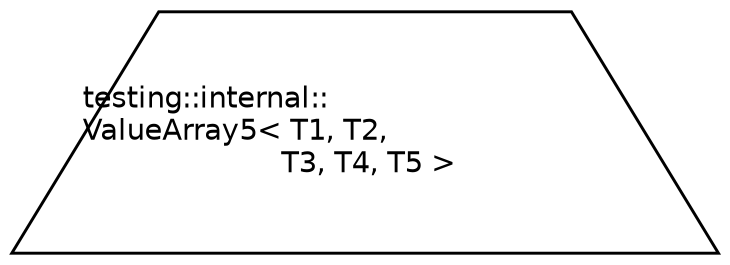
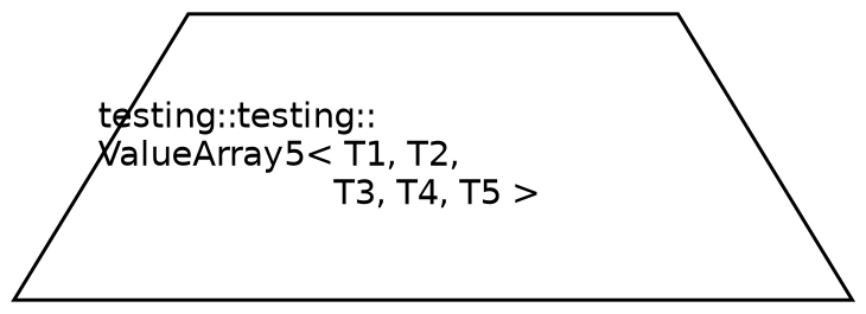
  digraph {
    rankdir=LR
-   n1 [color=black fillcolor=white fontname=Helvetica fontsize=10 height=0.2 label="testing::internal::\lValueArray5\< T1, T2,\l T3, T4, T5 \>" shape=trapezium style=filled width=0.4]
+   n1 [color=black fillcolor=white fontname=Helvetica fontsize=10 height=0.2 label="testing::testing::\lValueArray5\< T1, T2,\l T3, T4, T5 \>" shape=trapezium style=filled width=0.4]
  }
